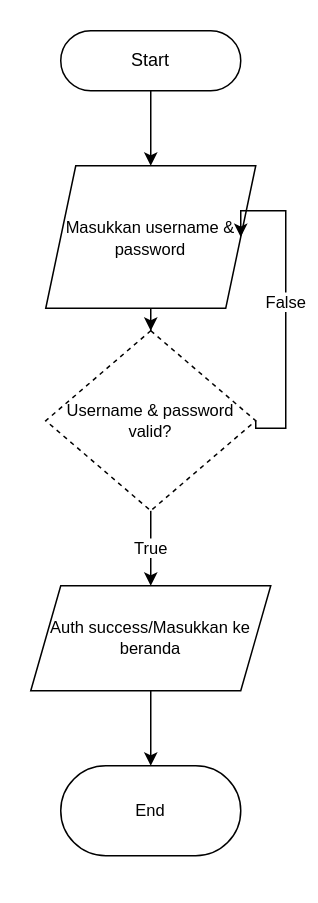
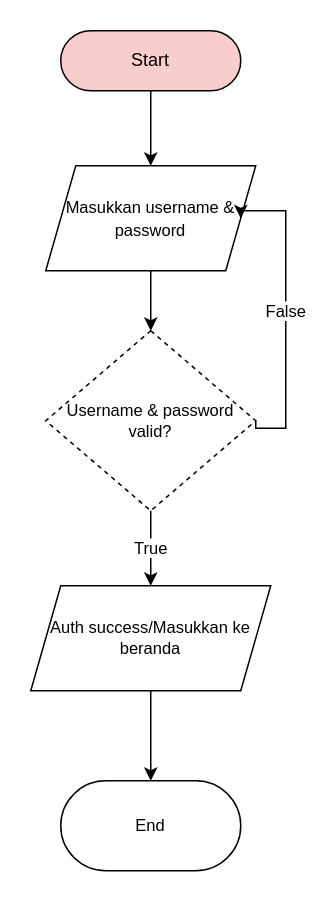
  <mxCell id="0" />
  <mxCell id="1" parent="0" />
  <mxCell id="2" style="edgeStyle=orthogonalEdgeStyle;rounded=0;orthogonalLoop=1;jettySize=auto;html=1;entryX=0.5;entryY=0;entryDx=0;entryDy=0;fontSize=11;" edge="1" parent="1" source="3" target="5"><mxGeometry relative="1" as="geometry" /></mxCell>
- <mxCell id="3" value="Start" style="rounded=1;whiteSpace=wrap;html=1;arcSize=50;" vertex="1" parent="1"><mxGeometry x="40" y="20" width="120" height="40" as="geometry" /></mxCell>
+ <mxCell id="3" value="Start" style="rounded=1;whiteSpace=wrap;html=1;arcSize=50;fillColor=#f8cecc;" vertex="1" parent="1"><mxGeometry x="40" y="20" width="120" height="40" as="geometry" /></mxCell>
  <mxCell id="4" style="edgeStyle=orthogonalEdgeStyle;rounded=0;orthogonalLoop=1;jettySize=auto;html=1;entryX=0.5;entryY=0;entryDx=0;entryDy=0;fontSize=11;" edge="1" parent="1" source="5" target="8"><mxGeometry relative="1" as="geometry" /></mxCell>
- <mxCell id="5" value="&lt;font style=&quot;font-size: 11px;&quot;&gt;Masukkan username &amp;amp; password&lt;/font&gt;" style="shape=parallelogram;perimeter=parallelogramPerimeter;whiteSpace=wrap;html=1;fixedSize=1;" vertex="1" parent="1"><mxGeometry x="30" y="110" width="140" height="95" as="geometry" /></mxCell>
+ <mxCell id="5" value="&lt;font style=&quot;font-size: 11px;&quot;&gt;Masukkan username &amp;amp; password&lt;/font&gt;" style="shape=parallelogram;perimeter=parallelogramPerimeter;whiteSpace=wrap;html=1;fixedSize=1;" vertex="1" parent="1"><mxGeometry x="30" y="110" width="140" height="70" as="geometry" /></mxCell>
  <mxCell id="6" value="False" style="edgeStyle=orthogonalEdgeStyle;rounded=0;orthogonalLoop=1;jettySize=auto;html=1;entryX=1;entryY=0.5;entryDx=0;entryDy=0;fontSize=11;exitX=1;exitY=0.5;exitDx=0;exitDy=0;" edge="1" parent="1" source="8" target="5"><mxGeometry relative="1" as="geometry"><Array as="points"><mxPoint x="190" y="285" /><mxPoint x="190" y="140" /><mxPoint x="160" y="140" /></Array></mxGeometry></mxCell>
  <mxCell id="7" value="True" style="edgeStyle=orthogonalEdgeStyle;rounded=0;orthogonalLoop=1;jettySize=auto;html=1;entryX=0.5;entryY=0;entryDx=0;entryDy=0;fontSize=11;" edge="1" parent="1" source="8" target="10"><mxGeometry relative="1" as="geometry" /></mxCell>
  <mxCell id="8" value="Username &amp;amp; password valid?" style="rhombus;whiteSpace=wrap;html=1;fontSize=11;dashed=1;" vertex="1" parent="1"><mxGeometry x="30" y="220" width="140" height="120" as="geometry" /></mxCell>
  <mxCell id="9" style="edgeStyle=orthogonalEdgeStyle;rounded=0;orthogonalLoop=1;jettySize=auto;html=1;fontSize=11;" edge="1" parent="1" source="10" target="11"><mxGeometry relative="1" as="geometry" /></mxCell>
  <mxCell id="10" value="Auth success/Masukkan ke beranda" style="shape=parallelogram;perimeter=parallelogramPerimeter;whiteSpace=wrap;html=1;fixedSize=1;fontSize=11;" vertex="1" parent="1"><mxGeometry x="20" y="390" width="160" height="70" as="geometry" /></mxCell>
- <mxCell id="11" value="End" style="rounded=1;whiteSpace=wrap;html=1;fontSize=11;arcSize=50;" vertex="1" parent="1"><mxGeometry x="40" y="510" width="120" height="60" as="geometry" /></mxCell>
+ <mxCell id="11" value="End" style="rounded=1;whiteSpace=wrap;html=1;fontSize=11;arcSize=50;" vertex="1" parent="1"><mxGeometry x="40" y="520" width="120" height="60" as="geometry" /></mxCell>
  <mxCell id="12" style="edgeStyle=orthogonalEdgeStyle;rounded=0;orthogonalLoop=1;jettySize=auto;html=1;exitX=0.5;exitY=1;exitDx=0;exitDy=0;fontSize=11;" edge="1" parent="1" source="11" target="11"><mxGeometry relative="1" as="geometry" /></mxCell>
